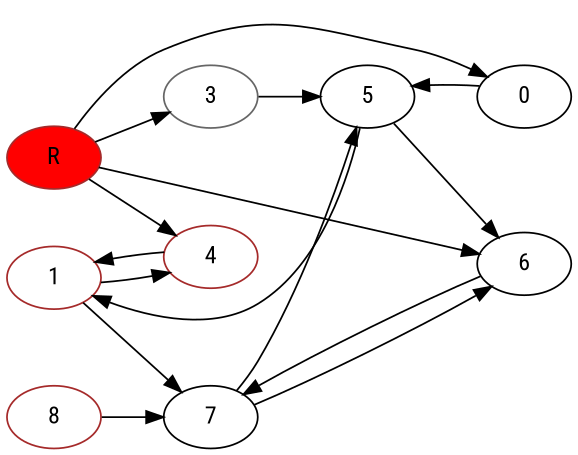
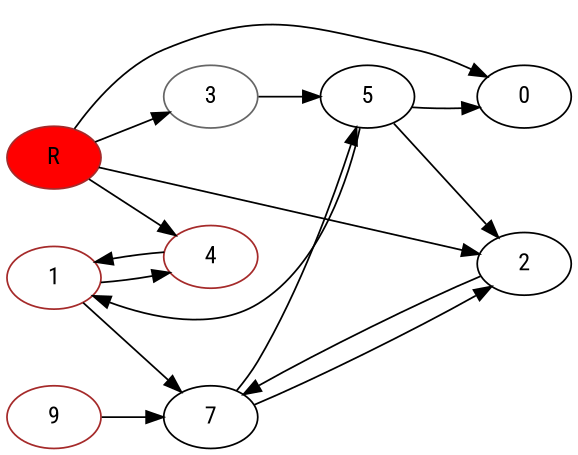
  digraph {
    fontname="Roboto Condensed"
    rankdir=LR
    node [color=brown fontname="Roboto Condensed"]
    edge [fontname="Roboto Condensed"]
    1
    4
    7 [color=black]
-   8
+   8 [label=9]
    n5 [color=black label=0]
    5 [color=black]
-   6 [color=black]
+   6 [color=black label=2]
    3 [color=gray40]
    R [fillcolor="#ff0000" style=filled]
    1 -> 4
    1 -> 7
    4 -> 1
    7 -> 5
    7 -> 6
    8 -> 7
-   n5 -> 5
+   5 -> n5
    5 -> 1
    5 -> 6
    6 -> 7
    3 -> 5
    R -> 4
    R -> n5
    R -> 6
    R -> 3
  }
